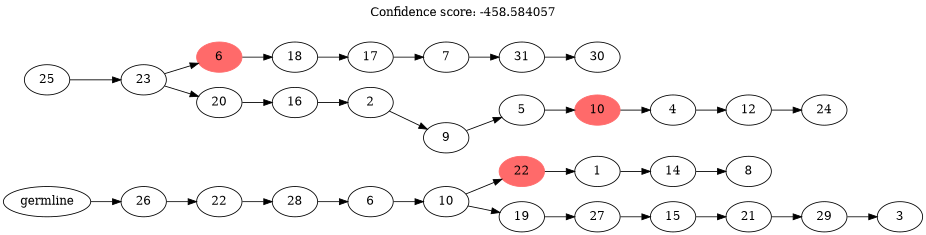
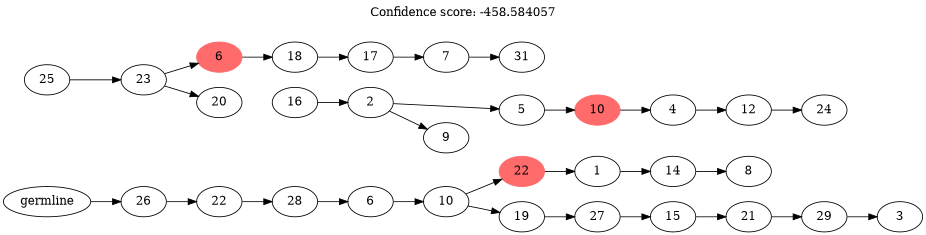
  digraph {
    label="Confidence score: -458.584057"
    labelloc=t
    rankdir=LR
    n1 [label=14]
    n2 [label=8]
    n3 [label=1]
    n4 [color=indianred1 label=22 style=filled]
    n5 [label=31]
-   n6 [label=30]
    n7 [label=7]
    n8 [label=17]
    n9 [label=18]
    n10 [color=indianred1 label=6 style=filled]
    n11 [label=12]
    n12 [label=24]
    n13 [label=4]
    n14 [color=indianred1 label=10 style=filled]
    n15 [label=5]
    n16 [label=9]
    n17 [label=2]
    n18 [label=16]
    n19 [label=20]
    n20 [label=23]
    n21 [label=25]
    n22 [label=3]
    n23 [label=29]
    n24 [label=21]
    n25 [label=15]
    n26 [label=27]
    n27 [label=19]
    n28 [label=10]
    n29 [label=6]
    n30 [label=28]
    n31 [label=22]
    n32 [label=26]
    n33 [label=germline]
    n1 -> n2
    n3 -> n1
    n4 -> n3
-   n5 -> n6
    n7 -> n5
    n8 -> n7
    n9 -> n8
    n10 -> n9
    n11 -> n12
    n13 -> n11
    n14 -> n13
    n15 -> n14
-   n16 -> n15
+   n17 -> n15
    n17 -> n16
    n18 -> n17
-   n19 -> n18
    n20 -> n10
    n20 -> n19
    n21 -> n20
    n23 -> n22
    n24 -> n23
    n25 -> n24
    n26 -> n25
    n27 -> n26
    n28 -> n4
    n28 -> n27
    n29 -> n28
    n30 -> n29
    n31 -> n30
    n32 -> n31
    n33 -> n32
  }
